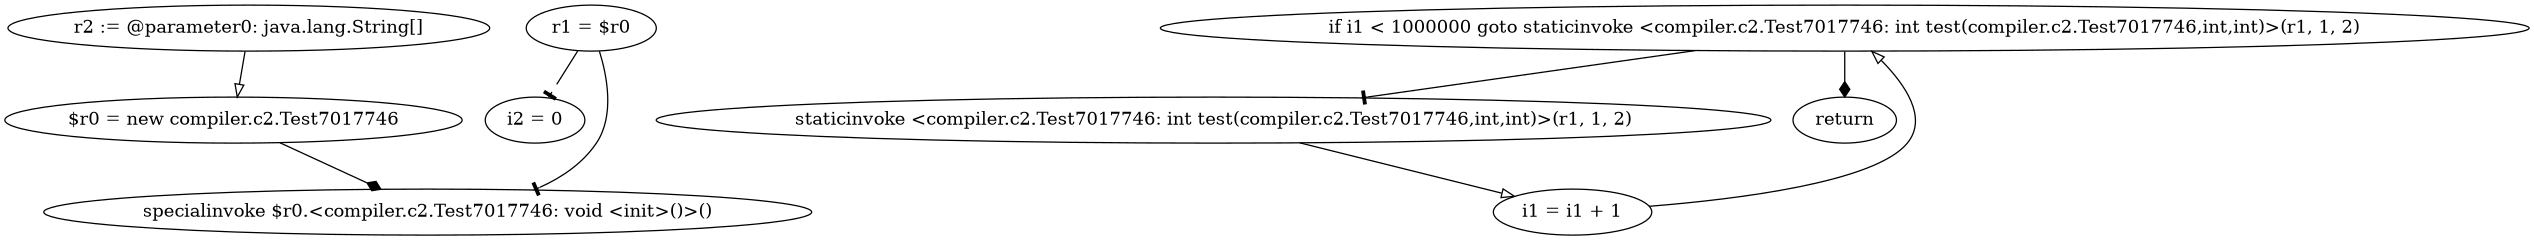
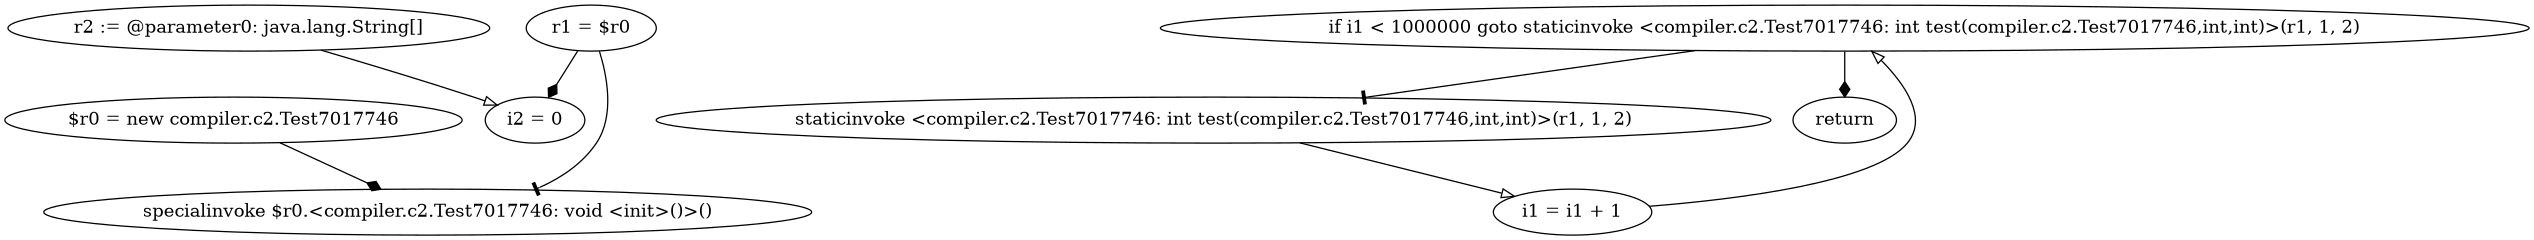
  digraph {
    edge [arrowhead=onormal]
    "r2 := @parameter0: java.lang.String[]"
    "$r0 = new compiler.c2.Test7017746"
    "specialinvoke $r0.<compiler.c2.Test7017746: void <init>()>()"
    "r1 = $r0"
    n5 [label="i2 = 0"]
    "if i1 < 1000000 goto staticinvoke <compiler.c2.Test7017746: int test(compiler.c2.Test7017746,int,int)>(r1, 1, 2)"
    "staticinvoke <compiler.c2.Test7017746: int test(compiler.c2.Test7017746,int,int)>(r1, 1, 2)"
    return
    "i1 = i1 + 1"
-   "r2 := @parameter0: java.lang.String[]" -> "$r0 = new compiler.c2.Test7017746"
+   "r2 := @parameter0: java.lang.String[]" -> n5
    "$r0 = new compiler.c2.Test7017746" -> "specialinvoke $r0.<compiler.c2.Test7017746: void <init>()>()" [arrowhead=diamond]
    "r1 = $r0" -> "specialinvoke $r0.<compiler.c2.Test7017746: void <init>()>()" [arrowhead=tee]
-   "r1 = $r0" -> n5 [arrowhead=tee]
+   "r1 = $r0" -> n5 [arrowhead=diamond]
    "if i1 < 1000000 goto staticinvoke <compiler.c2.Test7017746: int test(compiler.c2.Test7017746,int,int)>(r1, 1, 2)" -> "staticinvoke <compiler.c2.Test7017746: int test(compiler.c2.Test7017746,int,int)>(r1, 1, 2)" [arrowhead=tee]
    "if i1 < 1000000 goto staticinvoke <compiler.c2.Test7017746: int test(compiler.c2.Test7017746,int,int)>(r1, 1, 2)" -> return [arrowhead=diamond]
    "staticinvoke <compiler.c2.Test7017746: int test(compiler.c2.Test7017746,int,int)>(r1, 1, 2)" -> "i1 = i1 + 1"
    "i1 = i1 + 1" -> "if i1 < 1000000 goto staticinvoke <compiler.c2.Test7017746: int test(compiler.c2.Test7017746,int,int)>(r1, 1, 2)"
  }
